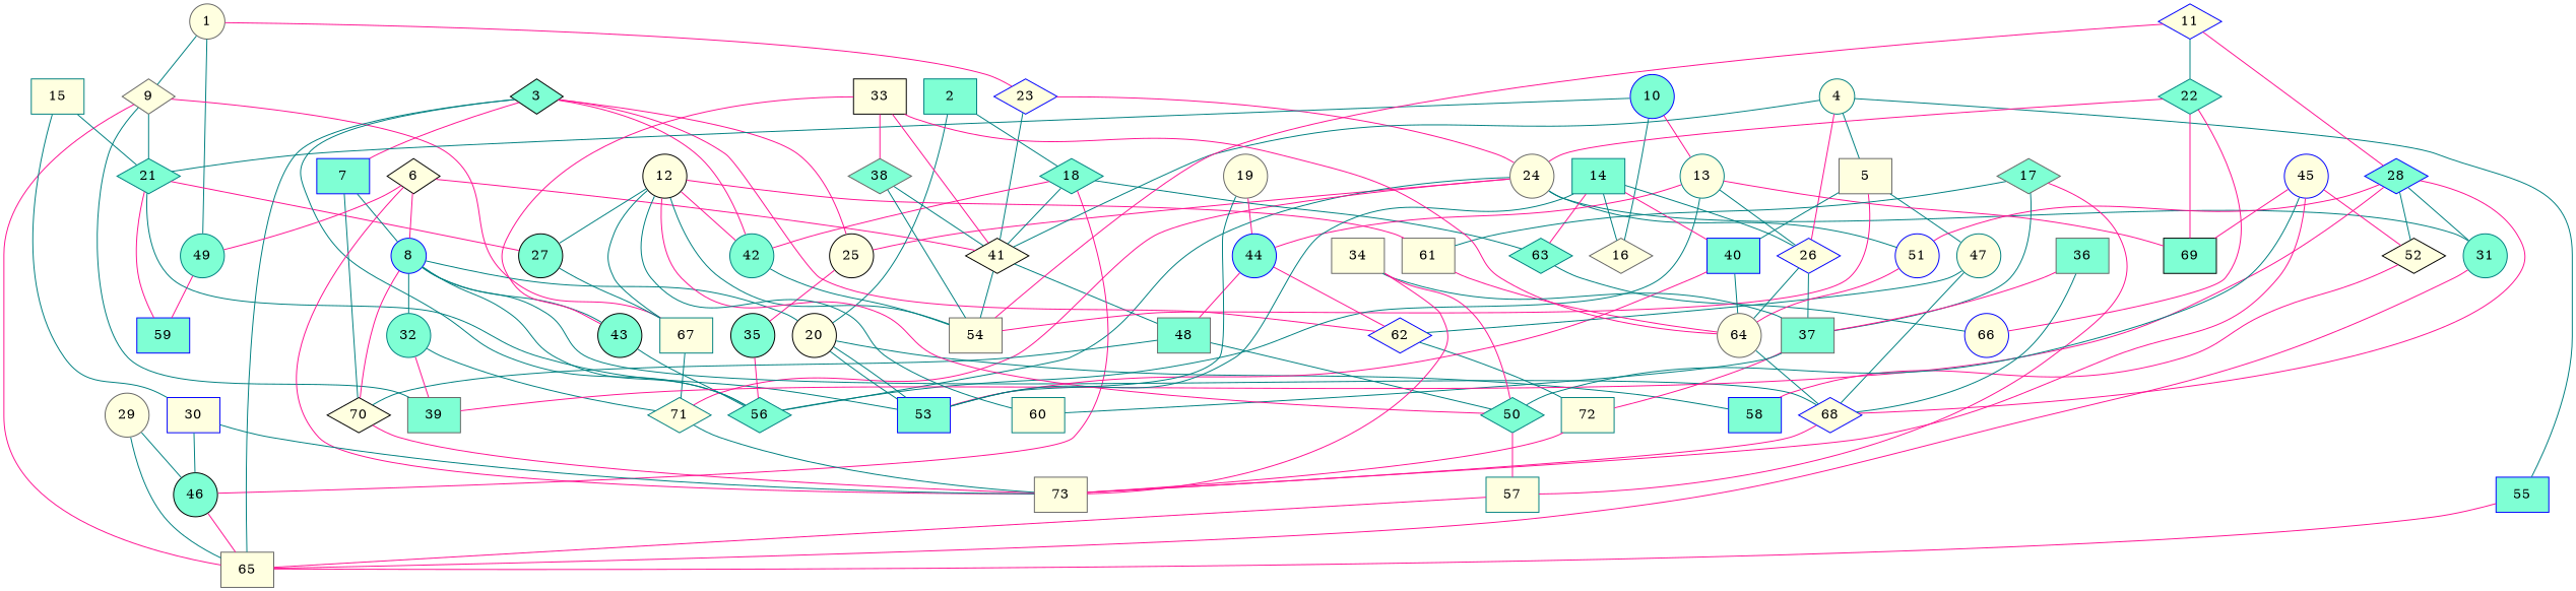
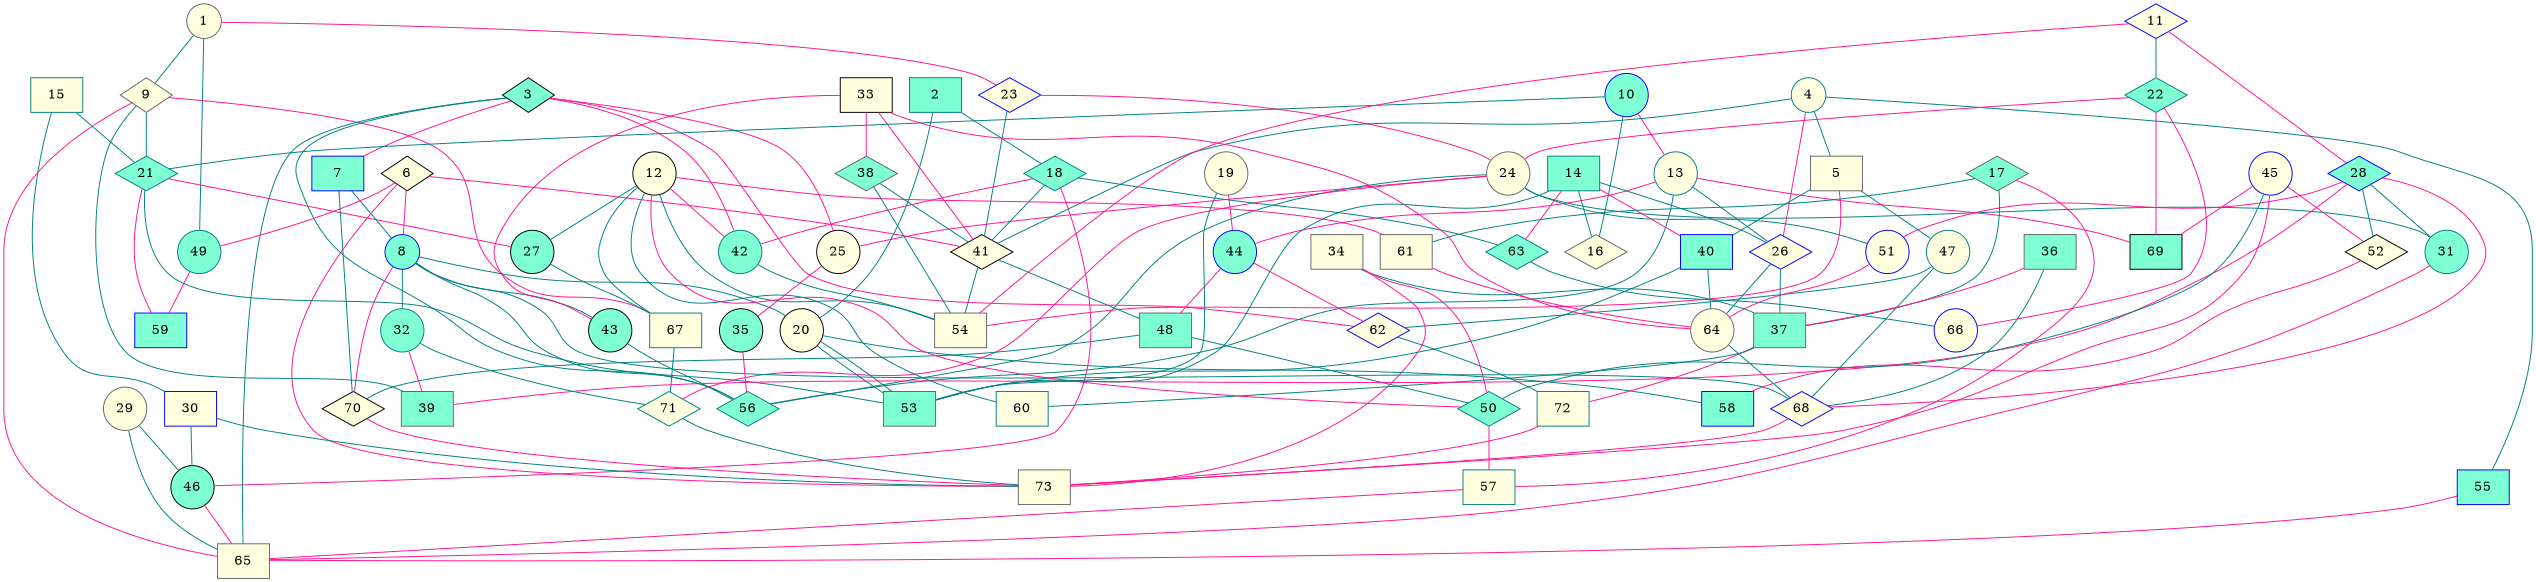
  graph {
    fontname="DejaVu Serif"
    node [color=teal fillcolor=lightyellow fontname="DejaVu Serif" shape=box style=filled]
    edge [color=teal fontname="DejaVu Serif"]
    1 [color=gray40 shape=circle]
    9 [color=gray40 shape=diamond]
    23 [color=blue shape=diamond]
    49 [fillcolor=aquamarine shape=circle]
    65 [color=gray40]
    21 [fillcolor=aquamarine shape=diamond]
    39 [color=gray40 fillcolor=aquamarine]
    67
    41 [color=black shape=diamond]
    24 [color=gray40 shape=circle]
    59 [color=blue fillcolor=aquamarine]
    2 [fillcolor=aquamarine]
    18 [fillcolor=aquamarine shape=diamond]
    20 [color=black shape=circle]
    42 [fillcolor=aquamarine shape=circle]
    63 [fillcolor=aquamarine shape=diamond]
    46 [color=black fillcolor=aquamarine shape=circle]
-   53 [color=blue fillcolor=aquamarine]
+   53 [color=gray40 fillcolor=aquamarine]
    58 [color=blue fillcolor=aquamarine]
    3 [color=black fillcolor=aquamarine shape=diamond]
    7 [color=blue fillcolor=aquamarine]
    25 [color=black shape=circle]
    56 [fillcolor=aquamarine shape=diamond]
    62 [color=blue shape=diamond]
    8 [color=blue fillcolor=aquamarine shape=circle]
    70 [color=black shape=diamond]
    35 [color=black fillcolor=aquamarine shape=circle]
    54 [color=gray40]
    72
    4 [shape=circle]
    5 [color=gray40]
    26 [color=blue shape=diamond]
    55 [color=blue fillcolor=aquamarine]
    40 [color=blue fillcolor=aquamarine]
    47 [shape=circle]
    37 [color=gray40 fillcolor=aquamarine]
    64 [color=gray40 shape=circle]
    48 [color=gray40 fillcolor=aquamarine]
    68 [color=blue shape=diamond]
    6 [color=black shape=diamond]
    73 [color=gray40]
    32 [fillcolor=aquamarine shape=circle]
    43 [color=black fillcolor=aquamarine shape=circle]
    71 [shape=diamond]
    27 [color=black fillcolor=aquamarine shape=circle]
    10 [color=blue fillcolor=aquamarine shape=circle]
    13 [shape=circle]
    16 [color=gray40 shape=diamond]
    44 [color=blue fillcolor=aquamarine shape=circle]
    69 [color=black fillcolor=aquamarine]
    11 [color=blue shape=diamond]
    22 [fillcolor=aquamarine shape=diamond]
    28 [color=blue fillcolor=aquamarine shape=diamond]
    66 [color=blue shape=circle]
    31 [fillcolor=aquamarine shape=circle]
    51 [color=blue shape=circle]
    52 [color=black shape=diamond]
    12 [color=black shape=circle]
    50 [fillcolor=aquamarine shape=diamond]
    60
    61 [color=gray40]
    57
    14 [fillcolor=aquamarine]
    15
    30 [color=blue]
    17 [color=gray40 fillcolor=aquamarine shape=diamond]
    19 [color=gray40 shape=circle]
    29 [color=gray40 shape=circle]
    33 [color=black]
    38 [color=gray40 fillcolor=aquamarine shape=diamond]
    34 [color=gray40]
    36 [color=gray40 fillcolor=aquamarine]
    45 [color=blue shape=circle]
    1 -- 9
    1 -- 23 [color=deeppink]
    1 -- 49
    9 -- 65 [color=deeppink]
    9 -- 21
    9 -- 39
    9 -- 67 [color=deeppink]
    23 -- 41
    23 -- 24 [color=deeppink]
    49 -- 59 [color=deeppink]
    21 -- 59 [color=deeppink]
    21 -- 53
    21 -- 27 [color=deeppink]
    67 -- 71
    41 -- 54
    41 -- 48
    24 -- 25 [color=deeppink]
    24 -- 56
    24 -- 71 [color=deeppink]
    24 -- 31
    24 -- 51
    2 -- 18
    2 -- 20
    18 -- 41
    18 -- 42 [color=deeppink]
    18 -- 63
    18 -- 46 [color=deeppink]
    20 -- 53
    20 -- 53
    20 -- 58
    42 -- 54
    63 -- 66
    46 -- 65 [color=deeppink]
    3 -- 65
    3 -- 42 [color=deeppink]
    3 -- 7 [color=deeppink]
    3 -- 25 [color=deeppink]
    3 -- 56
    3 -- 62 [color=deeppink]
    7 -- 8
    7 -- 70
    25 -- 35 [color=deeppink]
    62 -- 72
    8 -- 20
    8 -- 56
    8 -- 70 [color=deeppink]
    8 -- 68
    8 -- 32
    8 -- 43
    70 -- 73 [color=deeppink]
    35 -- 56 [color=deeppink]
    72 -- 73 [color=deeppink]
    4 -- 41
    4 -- 5
    4 -- 26 [color=deeppink]
    4 -- 55
    5 -- 54 [color=deeppink]
    5 -- 40
    5 -- 47
    26 -- 37
    26 -- 64
    55 -- 65 [color=deeppink]
-   40 -- 53 [color=deeppink]
+   40 -- 53
    40 -- 64
    47 -- 62
    47 -- 68
    37 -- 72 [color=deeppink]
    37 -- 60
    64 -- 68
    48 -- 70
    48 -- 50
    68 -- 73 [color=deeppink]
    6 -- 49 [color=deeppink]
    6 -- 41 [color=deeppink]
    6 -- 8 [color=deeppink]
    6 -- 73 [color=deeppink]
    32 -- 39 [color=deeppink]
    32 -- 71
    43 -- 56
    71 -- 73
    27 -- 67
    10 -- 21
    10 -- 13 [color=deeppink]
    10 -- 16
    13 -- 56
    13 -- 26
    13 -- 44 [color=deeppink]
    13 -- 69 [color=deeppink]
    44 -- 62 [color=deeppink]
    44 -- 48 [color=deeppink]
    11 -- 54 [color=deeppink]
    11 -- 22
    11 -- 28 [color=deeppink]
    22 -- 24 [color=deeppink]
    22 -- 69 [color=deeppink]
    22 -- 66 [color=deeppink]
    28 -- 39 [color=deeppink]
    28 -- 68 [color=deeppink]
    28 -- 31
    28 -- 51 [color=deeppink]
    28 -- 52
    31 -- 65 [color=deeppink]
    51 -- 64 [color=deeppink]
    52 -- 58 [color=deeppink]
    12 -- 67
    12 -- 42 [color=deeppink]
    12 -- 54
    12 -- 27
    12 -- 50 [color=deeppink]
    12 -- 60
    12 -- 61 [color=deeppink]
    50 -- 57 [color=deeppink]
    61 -- 64 [color=deeppink]
    57 -- 65 [color=deeppink]
    14 -- 63 [color=deeppink]
    14 -- 53
    14 -- 26
    14 -- 40 [color=deeppink]
    14 -- 16
    15 -- 21
    15 -- 30
    30 -- 46
    30 -- 73
    17 -- 37
    17 -- 61
    17 -- 57 [color=deeppink]
    19 -- 53
    19 -- 44 [color=deeppink]
    29 -- 65
    29 -- 46
    33 -- 41 [color=deeppink]
    33 -- 64 [color=deeppink]
    33 -- 43 [color=deeppink]
    33 -- 38 [color=deeppink]
    38 -- 41
    38 -- 54
    34 -- 37
    34 -- 73 [color=deeppink]
    34 -- 50 [color=deeppink]
    36 -- 37 [color=deeppink]
    36 -- 68
    45 -- 73 [color=deeppink]
    45 -- 69 [color=deeppink]
    45 -- 52 [color=deeppink]
    45 -- 50
  }
